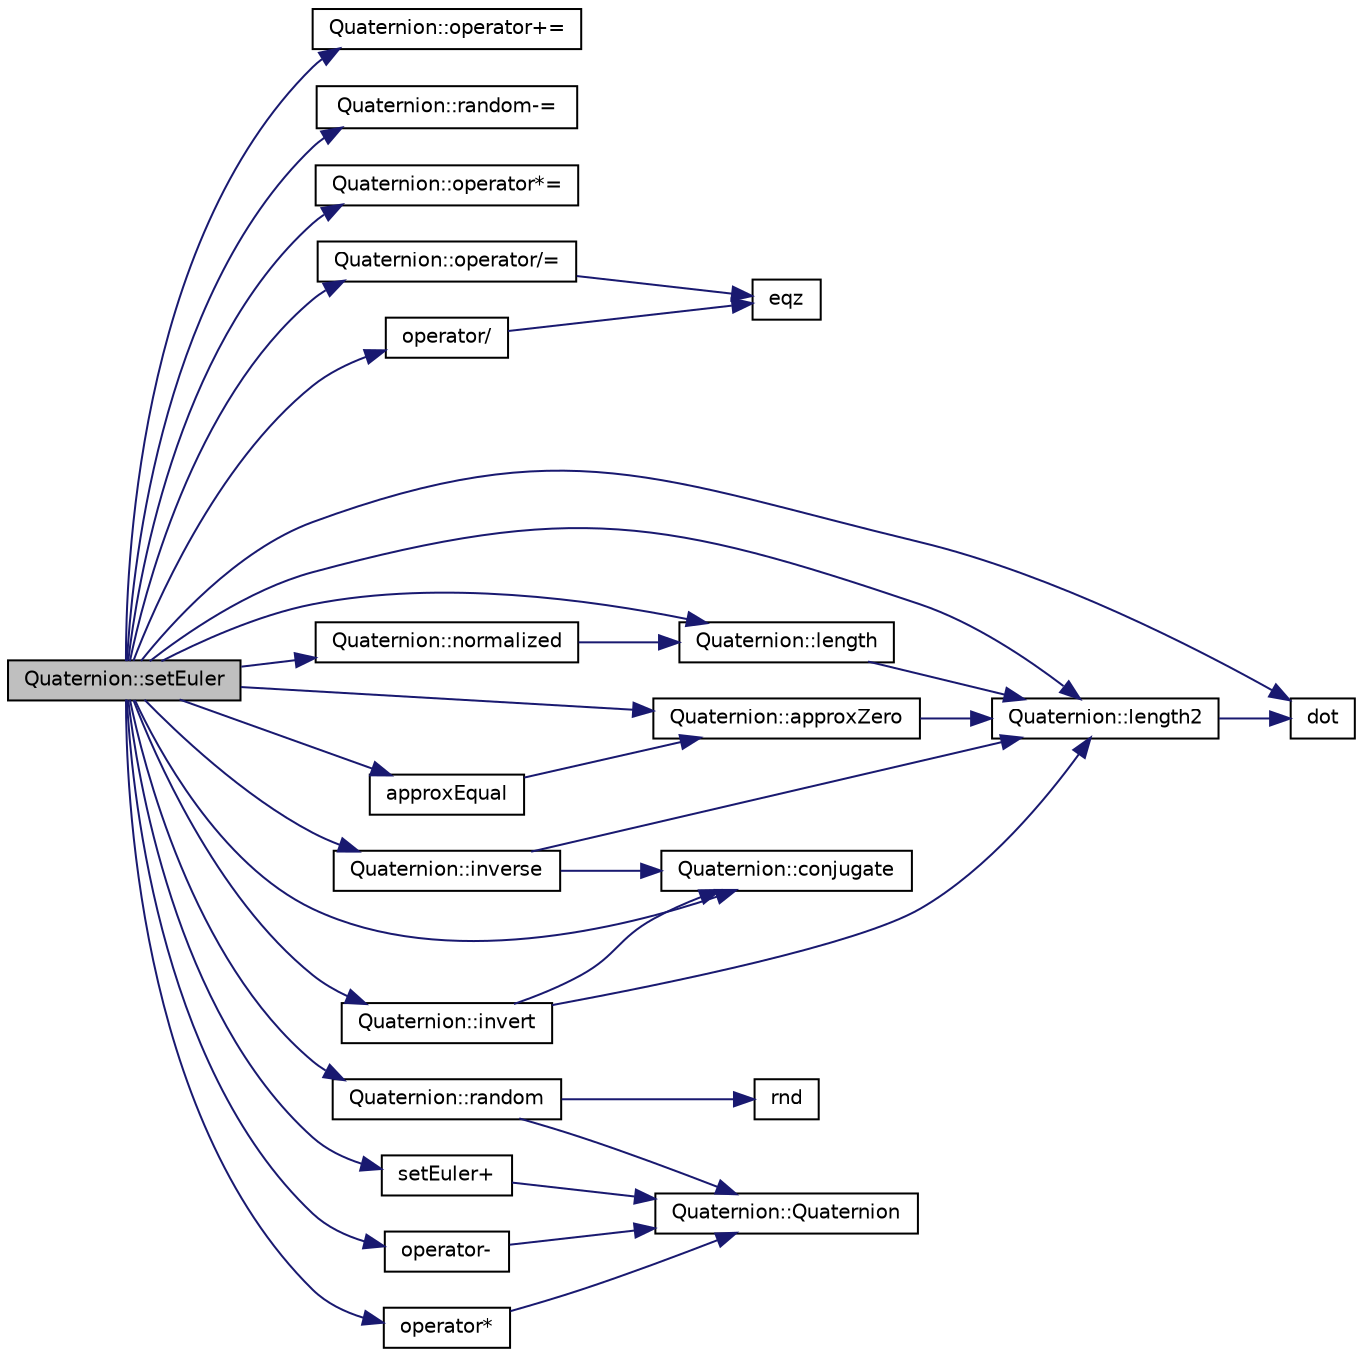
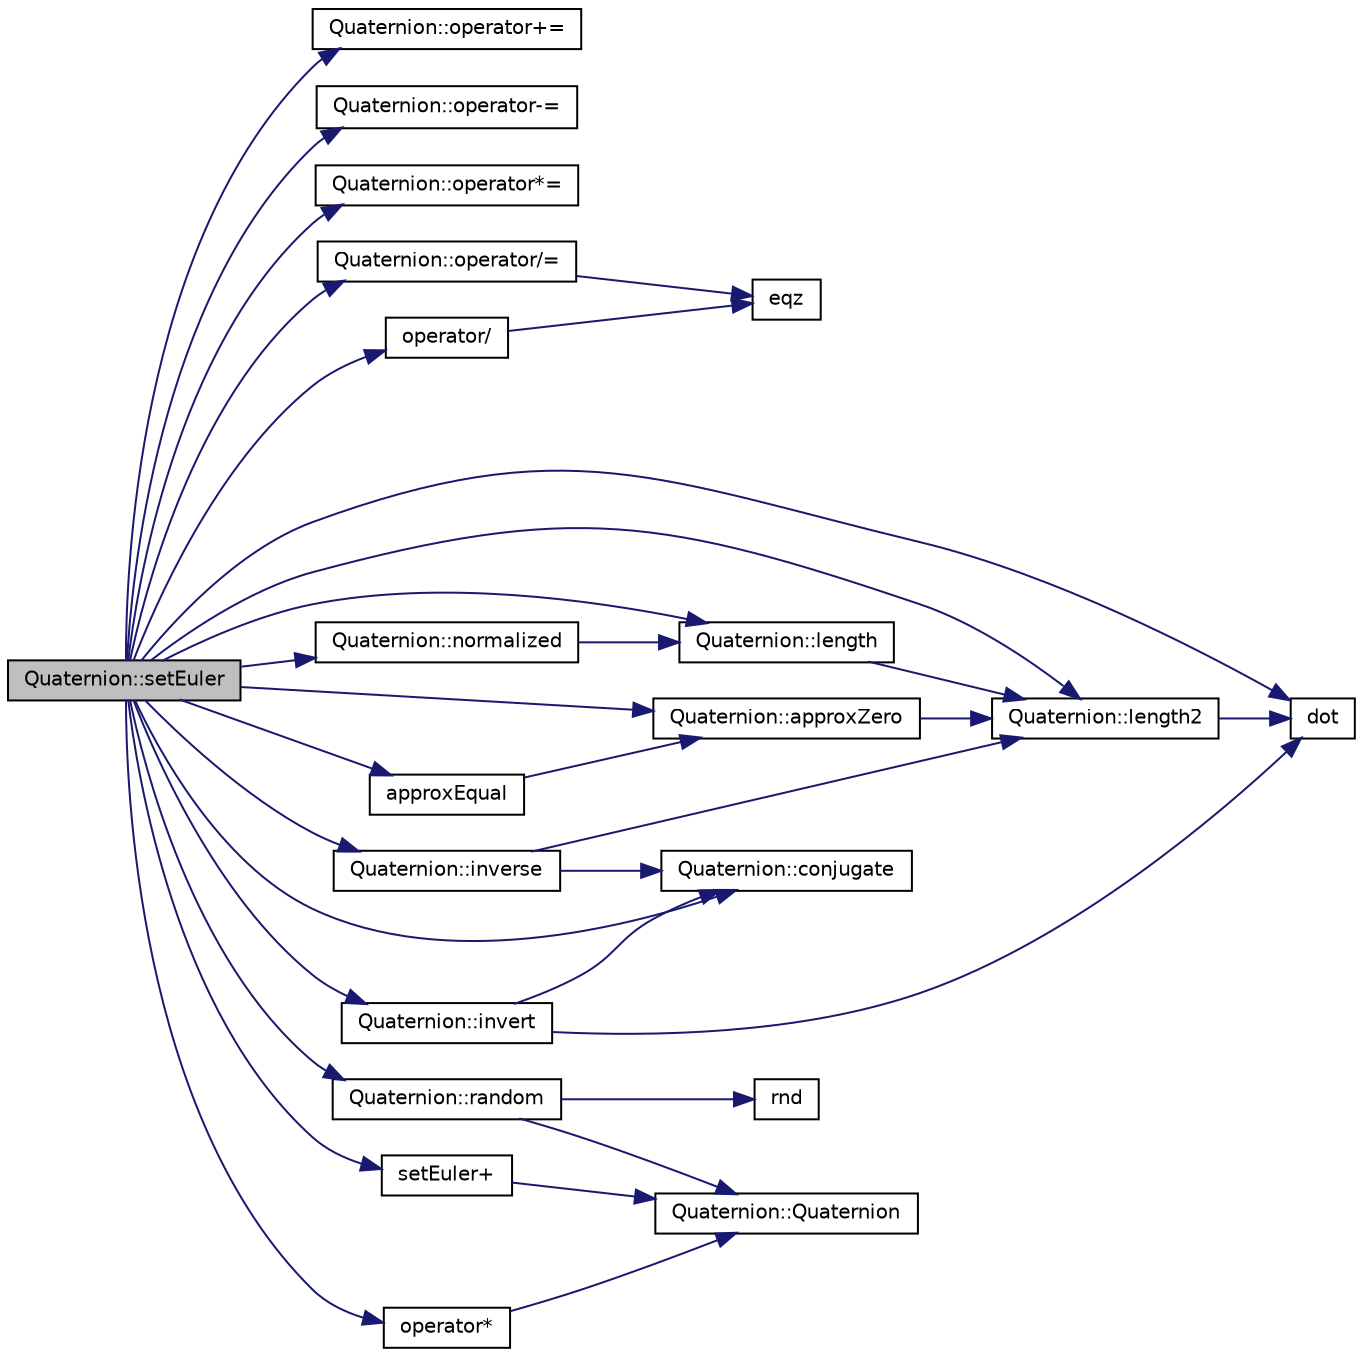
  digraph {
    rankdir=LR
    node [color=black fillcolor=white fontname=Helvetica fontsize=10 shape=record style=filled]
    edge [color=midnightblue fontname=Helvetica fontsize=10 labelfontname=Helvetica labelfontsize=10 style=solid]
    n1 [fillcolor=grey75 fontcolor=black height=0.2 label="Quaternion::setEuler" width=0.4]
    n2 [height=0.2 label="Quaternion::operator+=" width=0.4]
-   n3 [height=0.2 label="Quaternion::random-=" width=0.4]
+   n3 [height=0.2 label="Quaternion::operator-=" width=0.4]
    n4 [height=0.2 label="Quaternion::operator*=" width=0.4]
    n5 [height=0.2 label="Quaternion::operator/=" width=0.4]
    n6 [height=0.2 label="Quaternion::length2" width=0.4]
    n7 [height=0.2 label=dot width=0.4]
    n8 [height=0.2 label="Quaternion::length" width=0.4]
    n9 [height=0.2 label="Quaternion::approxZero" width=0.4]
    n10 [height=0.2 label="Quaternion::normalized" width=0.4]
    n11 [height=0.2 label="Quaternion::conjugate" width=0.4]
    n12 [height=0.2 label="Quaternion::invert" width=0.4]
    n13 [height=0.2 label="Quaternion::inverse" width=0.4]
    n14 [height=0.2 label="Quaternion::random" width=0.4]
    n15 [height=0.2 label="setEuler+" width=0.4]
-   n16 [height=0.2 label="operator-" width=0.4]
    n17 [height=0.2 label="operator*" width=0.4]
    n18 [height=0.2 label="operator/" width=0.4]
    n19 [height=0.2 label=approxEqual width=0.4]
    n20 [height=0.2 label=eqz width=0.4]
    n21 [height=0.2 label=rnd width=0.4]
    n22 [height=0.2 label="Quaternion::Quaternion" width=0.4]
    n1 -> n2
    n1 -> n3
    n1 -> n4
    n1 -> n5
    n1 -> n6
    n1 -> n7
    n1 -> n8
    n1 -> n9
    n1 -> n10
    n1 -> n11
    n1 -> n12
    n1 -> n13
    n1 -> n14
    n1 -> n15
-   n1 -> n16
    n1 -> n17
    n1 -> n18
    n1 -> n19
    n5 -> n20
    n6 -> n7
    n8 -> n6
    n9 -> n6
    n10 -> n8
-   n12 -> n6
+   n12 -> n7
    n12 -> n11
    n13 -> n6
    n13 -> n11
    n14 -> n21
    n14 -> n22
    n15 -> n22
-   n16 -> n22
    n17 -> n22
    n18 -> n20
    n19 -> n9
  }
